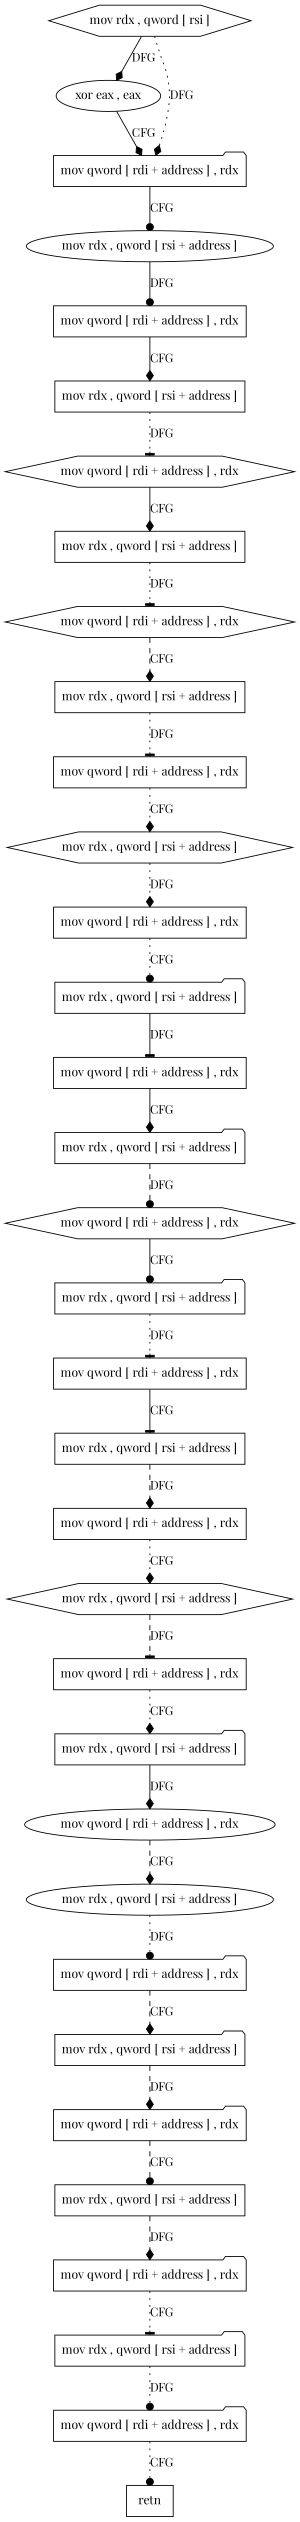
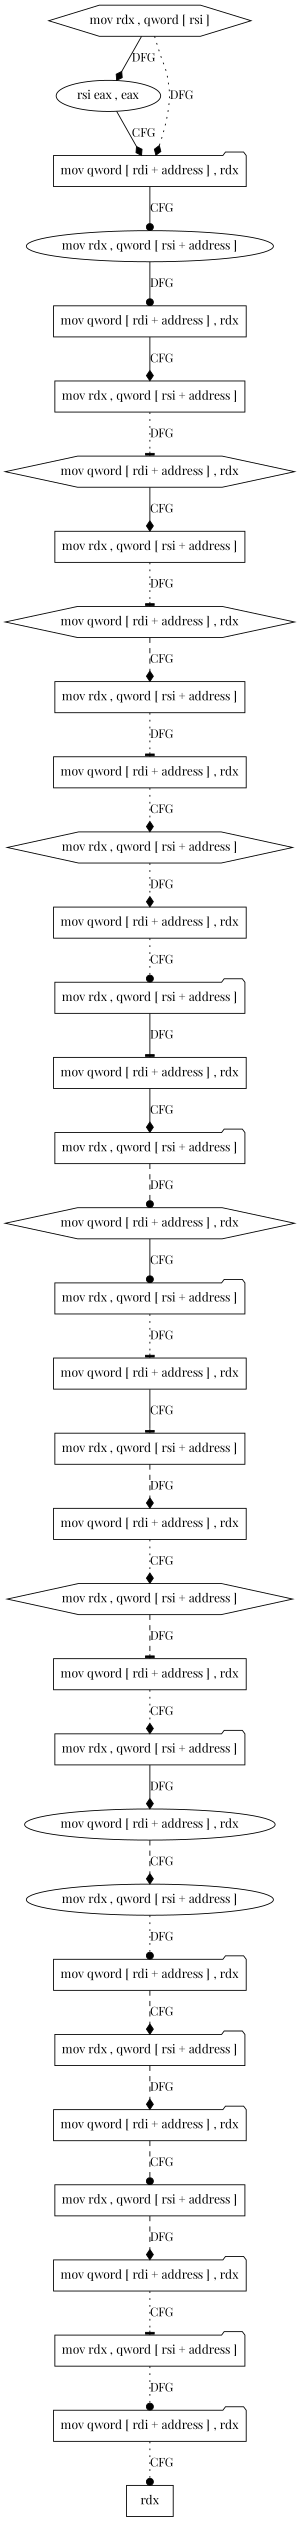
  digraph {
    fontname="Playfair Display"
    node [fontname="Playfair Display" shape=box]
    edge [arrowhead=diamond fontname="Playfair Display" style=dotted]
    n1 [label="mov rdx , qword [ rsi ]" shape=hexagon]
-   n2 [label="xor eax , eax" shape=ellipse]
+   n2 [label="rsi eax , eax" shape=ellipse]
    n3 [label="mov qword [ rdi + address ] , rdx" shape=folder]
    n4 [label="mov rdx , qword [ rsi + address ]" shape=ellipse]
    n5 [label="mov qword [ rdi + address ] , rdx"]
    n6 [label="mov rdx , qword [ rsi + address ]"]
    n7 [label="mov qword [ rdi + address ] , rdx" shape=hexagon]
    n8 [label="mov rdx , qword [ rsi + address ]"]
    n9 [label="mov qword [ rdi + address ] , rdx" shape=hexagon]
    n10 [label="mov rdx , qword [ rsi + address ]"]
    n11 [label="mov qword [ rdi + address ] , rdx"]
    n12 [label="mov rdx , qword [ rsi + address ]" shape=hexagon]
    n13 [label="mov qword [ rdi + address ] , rdx"]
    n14 [label="mov rdx , qword [ rsi + address ]" shape=folder]
    n15 [label="mov qword [ rdi + address ] , rdx"]
    n16 [label="mov rdx , qword [ rsi + address ]" shape=folder]
    n17 [label="mov qword [ rdi + address ] , rdx" shape=hexagon]
    n18 [label="mov rdx , qword [ rsi + address ]" shape=folder]
    n19 [label="mov qword [ rdi + address ] , rdx"]
    n20 [label="mov rdx , qword [ rsi + address ]"]
    n21 [label="mov qword [ rdi + address ] , rdx"]
    n22 [label="mov rdx , qword [ rsi + address ]" shape=hexagon]
    n23 [label="mov qword [ rdi + address ] , rdx"]
    n24 [label="mov rdx , qword [ rsi + address ]" shape=folder]
    n25 [label="mov qword [ rdi + address ] , rdx" shape=ellipse]
    n26 [label="mov rdx , qword [ rsi + address ]" shape=ellipse]
    n27 [label="mov qword [ rdi + address ] , rdx" shape=folder]
    n28 [label="mov rdx , qword [ rsi + address ]" shape=folder]
    n29 [label="mov qword [ rdi + address ] , rdx" shape=folder]
    n30 [label="mov rdx , qword [ rsi + address ]"]
    n31 [label="mov qword [ rdi + address ] , rdx" shape=folder]
    n32 [label="mov rdx , qword [ rsi + address ]" shape=folder]
    n33 [label="mov qword [ rdi + address ] , rdx" shape=folder]
-   n34 [label=retn]
+   n34 [label=rdx]
    n1 -> n2 [label=DFG style=solid]
    n1 -> n3 [label=DFG]
    n2 -> n3 [label=CFG style=solid]
    n3 -> n4 [arrowhead=dot label=CFG style=solid]
    n4 -> n5 [arrowhead=dot label=DFG style=solid]
    n5 -> n6 [label=CFG style=solid]
    n6 -> n7 [arrowhead=tee label=DFG]
    n7 -> n8 [label=CFG style=solid]
    n8 -> n9 [arrowhead=tee label=DFG]
    n9 -> n10 [label=CFG style=dashed]
    n10 -> n11 [arrowhead=tee label=DFG]
    n11 -> n12 [label=CFG]
    n12 -> n13 [label=DFG]
    n13 -> n14 [arrowhead=dot label=CFG]
    n14 -> n15 [arrowhead=tee label=DFG style=solid]
    n15 -> n16 [label=CFG style=solid]
    n16 -> n17 [arrowhead=dot label=DFG style=dashed]
    n17 -> n18 [arrowhead=dot label=CFG style=solid]
    n18 -> n19 [arrowhead=tee label=DFG]
    n19 -> n20 [arrowhead=tee label=CFG style=solid]
    n20 -> n21 [label=DFG style=dashed]
    n21 -> n22 [label=CFG]
    n22 -> n23 [arrowhead=tee label=DFG style=dashed]
    n23 -> n24 [label=CFG]
    n24 -> n25 [label=DFG style=solid]
    n25 -> n26 [label=CFG style=dashed]
    n26 -> n27 [arrowhead=dot label=DFG]
    n27 -> n28 [label=CFG style=dashed]
    n28 -> n29 [label=DFG style=dashed]
    n29 -> n30 [arrowhead=dot label=CFG style=dashed]
    n30 -> n31 [label=DFG style=dashed]
    n31 -> n32 [arrowhead=tee label=CFG]
    n32 -> n33 [arrowhead=dot label=DFG]
    n33 -> n34 [arrowhead=dot label=CFG]
  }
